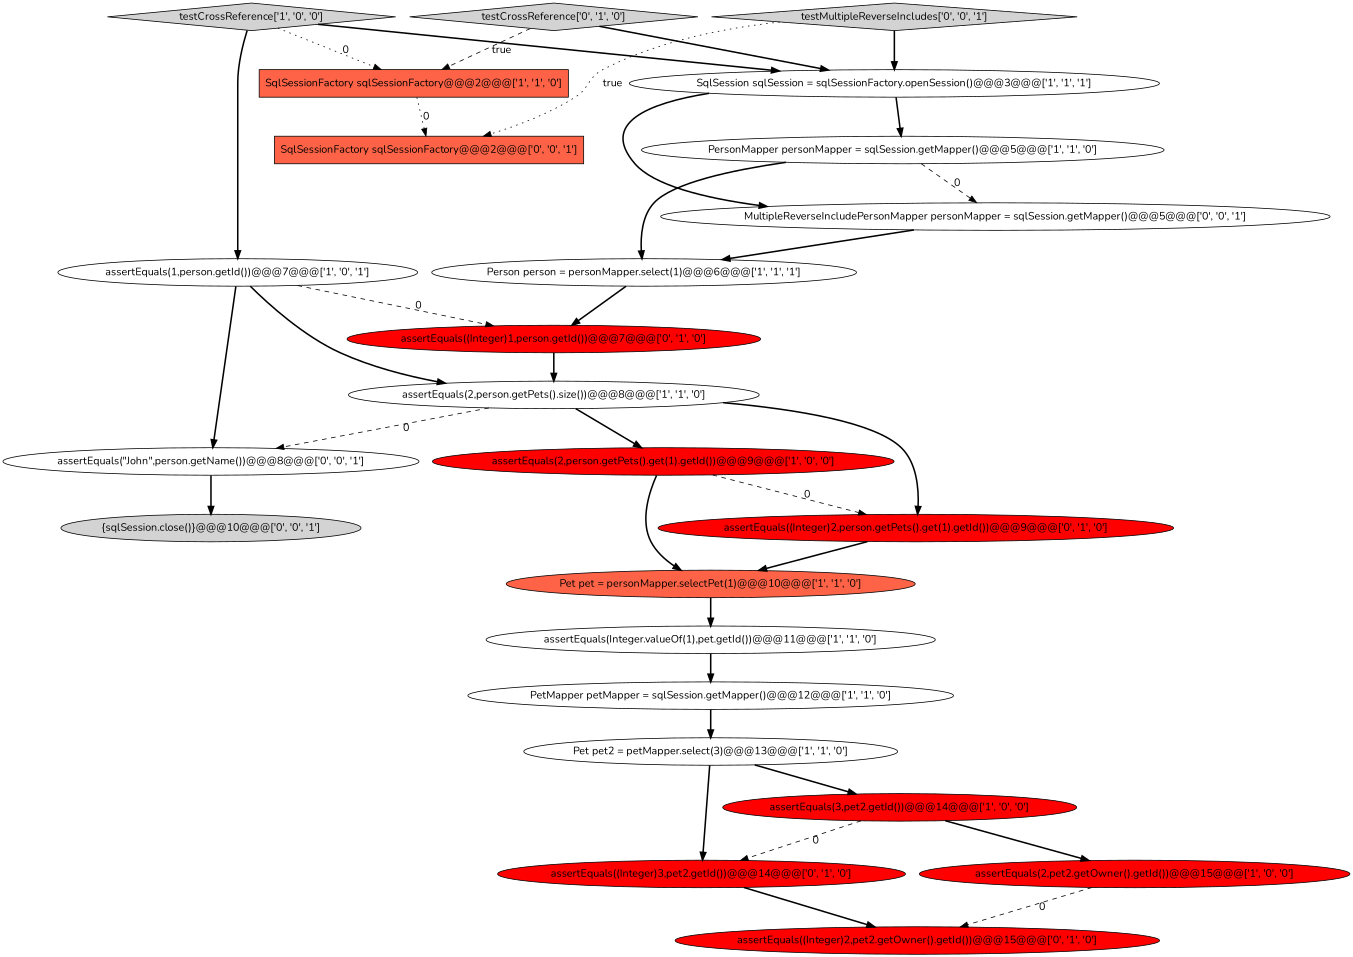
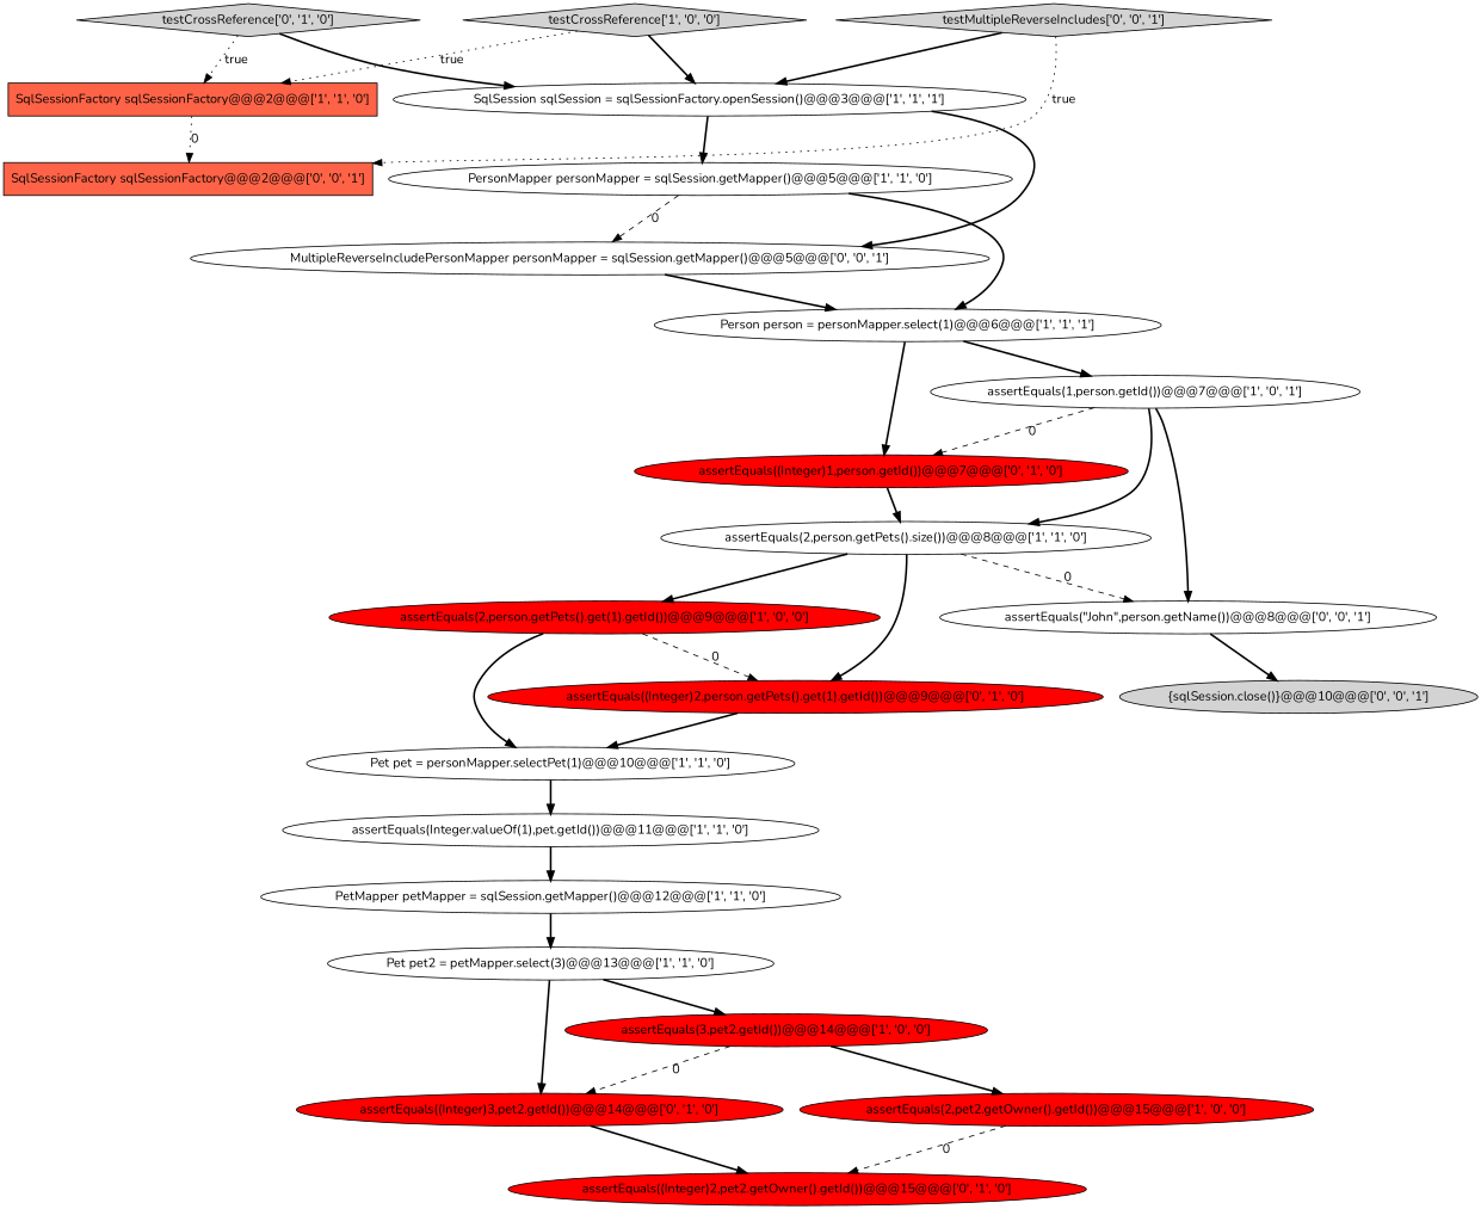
  digraph {
    fontname=Nunito
    node [fillcolor=white fontname=Nunito shape=ellipse style=filled]
    edge [fontname=Nunito style=bold]
    n1 [label="Pet pet2 = petMapper.select(3)@@@13@@@['1', '1', '0']"]
    n2 [fillcolor=red label="assertEquals((Integer)3,pet2.getId())@@@14@@@['0', '1', '0']"]
    n3 [fillcolor=red label="assertEquals(3,pet2.getId())@@@14@@@['1', '0', '0']"]
    n4 [fillcolor=red label="assertEquals((Integer)2,pet2.getOwner().getId())@@@15@@@['0', '1', '0']"]
    n5 [fillcolor=red label="assertEquals(2,pet2.getOwner().getId())@@@15@@@['1', '0', '0']"]
    n6 [fillcolor=tomato label="SqlSessionFactory sqlSessionFactory@@@2@@@['1', '1', '0']" shape=box]
    n7 [fillcolor=tomato label="SqlSessionFactory sqlSessionFactory@@@2@@@['0', '0', '1']" shape=box]
    n8 [label="PetMapper petMapper = sqlSession.getMapper()@@@12@@@['1', '1', '0']"]
    n9 [label="assertEquals(Integer.valueOf(1),pet.getId())@@@11@@@['1', '1', '0']"]
    n10 [label="PersonMapper personMapper = sqlSession.getMapper()@@@5@@@['1', '1', '0']"]
    n11 [label="MultipleReverseIncludePersonMapper personMapper = sqlSession.getMapper()@@@5@@@['0', '0', '1']"]
    n12 [label="Person person = personMapper.select(1)@@@6@@@['1', '1', '1']"]
    n13 [fillcolor=red label="assertEquals((Integer)1,person.getId())@@@7@@@['0', '1', '0']"]
    n14 [label="assertEquals(1,person.getId())@@@7@@@['1', '0', '1']"]
    n15 [fillcolor=lightgray label="testCrossReference['1', '0', '0']" shape=diamond]
    n16 [label="SqlSession sqlSession = sqlSessionFactory.openSession()@@@3@@@['1', '1', '1']"]
    n17 [label="assertEquals(2,person.getPets().size())@@@8@@@['1', '1', '0']"]
    n18 [label="assertEquals(\"John\",person.getName())@@@8@@@['0', '0', '1']"]
    n19 [fillcolor=red label="assertEquals((Integer)2,person.getPets().get(1).getId())@@@9@@@['0', '1', '0']"]
    n20 [fillcolor=red label="assertEquals(2,person.getPets().get(1).getId())@@@9@@@['1', '0', '0']"]
    n21 [fillcolor=lightgray label="{sqlSession.close()}@@@10@@@['0', '0', '1']"]
-   n22 [fillcolor=tomato label="Pet pet = personMapper.selectPet(1)@@@10@@@['1', '1', '0']"]
+   n22 [label="Pet pet = personMapper.selectPet(1)@@@10@@@['1', '1', '0']"]
    n23 [fillcolor=lightgray label="testMultipleReverseIncludes['0', '0', '1']" shape=diamond]
    n24 [fillcolor=lightgray label="testCrossReference['0', '1', '0']" shape=diamond]
    n1 -> n2
    n1 -> n3
    n2 -> n4
    n3 -> n2 [label=0 style=dashed]
    n3 -> n5
    n5 -> n4 [label=0 style=dashed]
    n6 -> n7 [label=0 style=dotted]
    n8 -> n1
    n9 -> n8
    n10 -> n11 [label=0 style=dashed]
    n10 -> n12
    n11 -> n12
    n12 -> n13
-   n15 -> n14
+   n12 -> n14
    n13 -> n17
    n14 -> n13 [label=0 style=dashed]
    n14 -> n17
    n14 -> n18
-   n15 -> n6 [label=0 style=dotted]
+   n15 -> n6 [label=true style=dotted]
    n15 -> n16
    n16 -> n10
    n16 -> n11
    n17 -> n18 [label=0 style=dashed]
    n17 -> n19
    n17 -> n20
    n18 -> n21
    n19 -> n22
    n20 -> n19 [label=0 style=dashed]
    n20 -> n22
    n22 -> n9
    n23 -> n7 [label=true style=dotted]
    n23 -> n16
-   n24 -> n6 [label=true style=dashed]
+   n24 -> n6 [label=true style=dotted]
    n24 -> n16
  }
